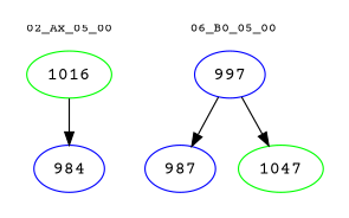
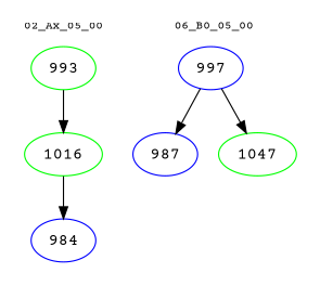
  digraph {
    fontname="Courier Prime"
    node [color=green fontname="Courier Prime"]
    edge [color=black fontname="Courier Prime"]
+   n1 [label=993]
    n2 [color=blue label=984]
    n3 [label=1016]
    n4 [color=blue label=997]
    n5 [color=blue label=987]
    n6 [label=1047]
    subgraph cluster_1 {
      color=white
      fontsize=10
      label="02_Ax_05_00"
+     n1
      n2
      n3
    }
    subgraph cluster_2 {
      color=white
      fontsize=10
      label="06_B0_05_00"
      n4
      n5
      n6
    }
+   n1 -> n3
    n3 -> n2
    n4 -> n5
    n4 -> n6
  }
